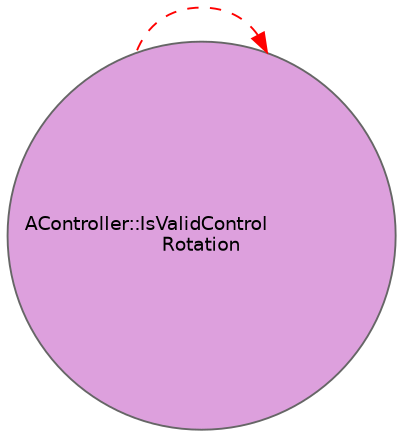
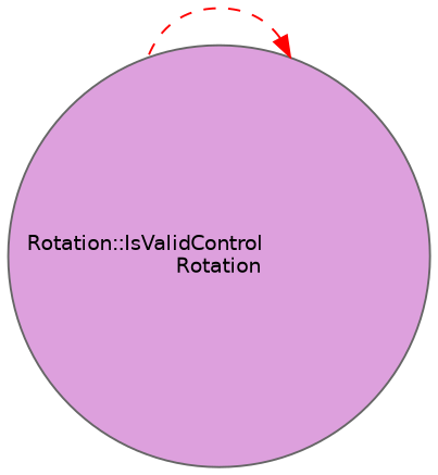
  digraph {
    rankdir=RL
-   n1 [color=gray40 fillcolor=plum fontcolor=black fontname=Helvetica fontsize=10 height=0.2 label="AController::IsValidControl\lRotation" shape=circle style=filled width=0.4]
+   n1 [color=gray40 fillcolor=plum fontcolor=black fontname=Helvetica fontsize=10 height=0.2 label="Rotation::IsValidControl\lRotation" shape=circle style=filled width=0.4]
    n1 -> n1 [color=red dir=back fontname=Helvetica fontsize=10 labelfontname=Helvetica labelfontsize=10 style=dashed]
  }
